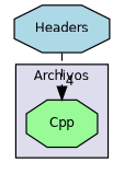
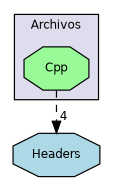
  digraph {
    compound=true
    node [fontname=Helvetica fontsize=10 shape=octagon style=filled]
    n1 [fillcolor=palegreen label=Cpp pencolor=black]
    n2 [label=Headers fillcolor=lightblue]
    subgraph cluster_1 {
      bgcolor="#ddddee"
      fontname=Helvetica
      fontsize=10
      label=Archivos
      pencolor=black
      n1
    }
-   n2 -> n1 [headlabel=4 labeldistance=1.5 labelfontname=Helvetica labelfontsize=10 style=dashed]
+   n1 -> n2 [headlabel=4 labeldistance=1.5 labelfontname=Helvetica labelfontsize=10 style=dashed]
  }
